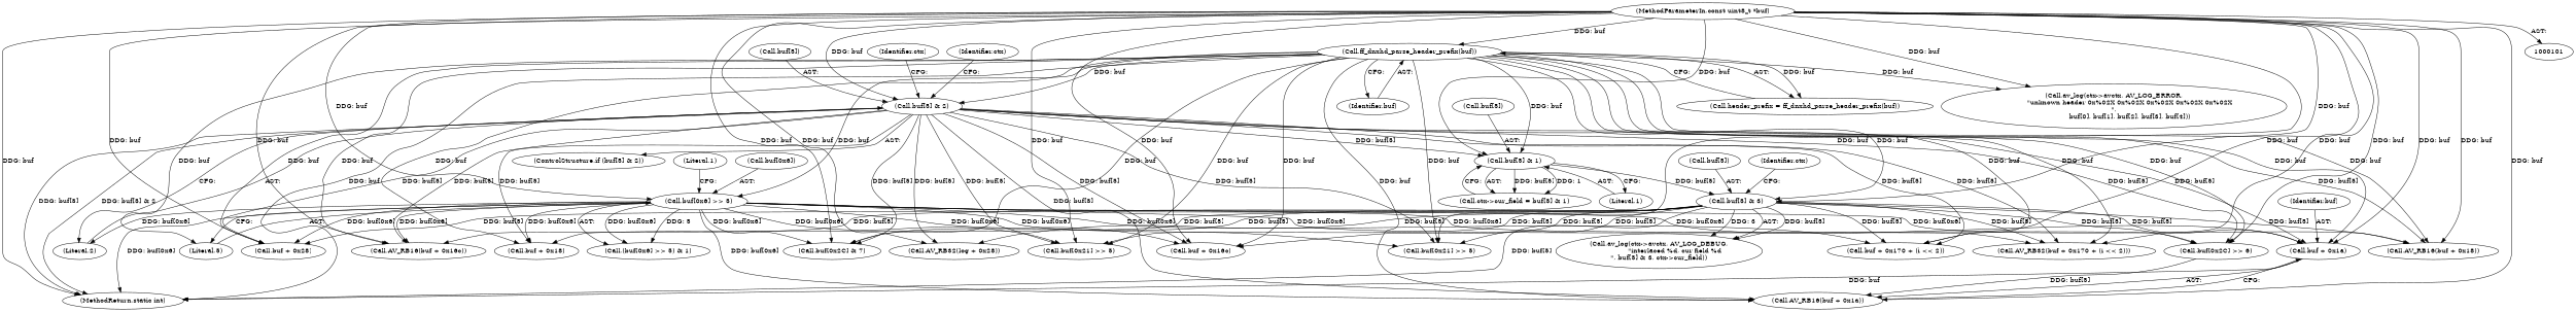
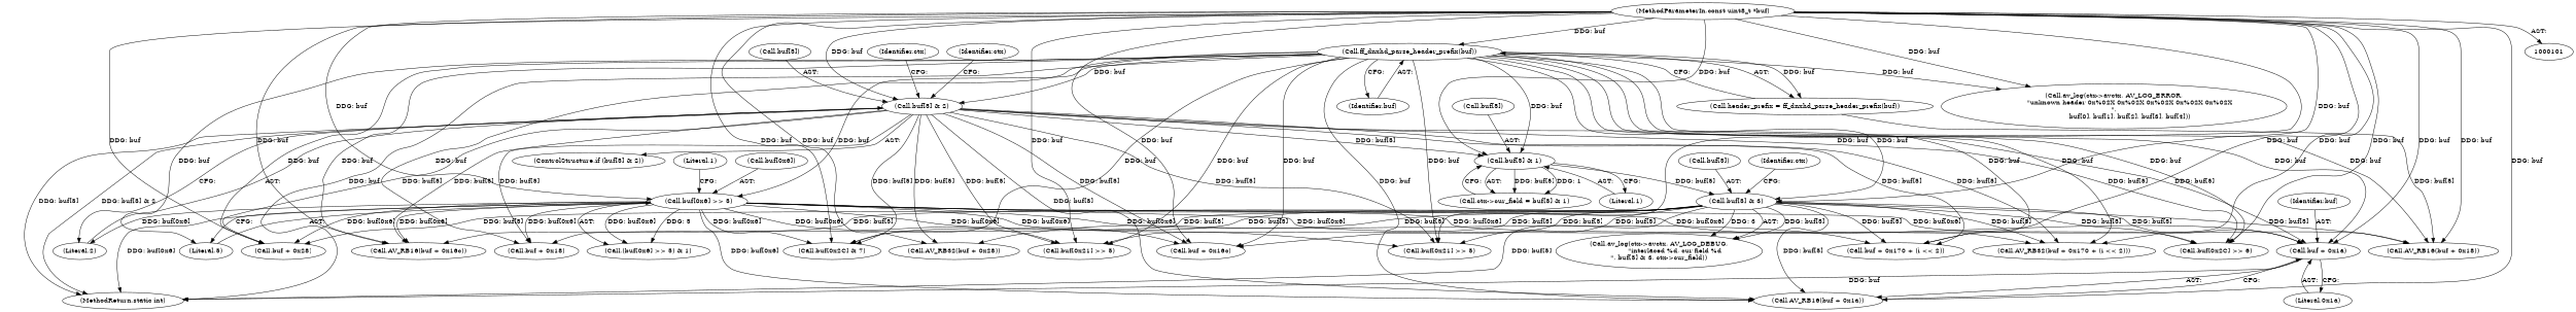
  digraph {
    n1 [label="(Call,buf + 0x1a)"]
    n2 [label="(Call,AV_RB16(buf + 0x1a))"]
+   n3 [label="(Literal,0x1a)"]
    n4 [label="(MethodReturn,static int)"]
    n5 [label="(Call,buf[5] & 2)"]
    n6 [label="(Call,buf[5] & 1)"]
    n7 [label="(Call,buf + 0x28)"]
-   n8 [label="(Call,AV_RB32(log + 0x28))"]
+   n8 [label="(Call,AV_RB32(buf + 0x28))"]
    n9 [label="(Call,AV_RB16(buf + 0x18))"]
    n10 [label="(Call,buf[0x2C] & 7)"]
    n11 [label="(Call,buf + 0x18)"]
    n12 [label="(Call,buf + 0x170 + (i << 2))"]
    n13 [label="(Call,buf + 0x16c)"]
    n14 [label="(Call,AV_RB32(buf + 0x170 + (i << 2)))"]
    n15 [label="(Call,AV_RB16(buf + 0x16c))"]
    n16 [label="(Call,buf[0x21] >> 5)"]
    n17 [label="(Call,buf[0x21] >> 5)"]
    n18 [label="(ControlStructure,if (buf[5] & 2))"]
    n19 [label="(Literal,2)"]
    n20 [label="(Call,buf[0x2C] >> 6)"]
    n21 [label="(Call,buf[5] & 3)"]
    n22 [label="(Call,ctx->cur_field = buf[5] & 1)"]
    n23 [label="(Literal,1)"]
    n24 [label="(Call,ff_dnxhd_parse_header_prefix(buf))"]
    n25 [label="(Call,buf[0x6] >> 5)"]
    n26 [label="(Call,header_prefix = ff_dnxhd_parse_header_prefix(buf))"]
    n27 [label="(Identifier,buf)"]
    n28 [label="(Call,av_log(ctx->avctx, AV_LOG_ERROR,\n               \"unknown header 0x%02X 0x%02X 0x%02X 0x%02X 0x%02X\n\",\n               buf[0], buf[1], buf[2], buf[3], buf[4]))"]
    n29 [label="(Literal,5)"]
    n30 [label="(Call,(buf[0x6] >> 5) & 1)"]
    n31 [label="(Call,av_log(ctx->avctx, AV_LOG_DEBUG,\n               \"interlaced %d, cur field %d\n\", buf[5] & 3, ctx->cur_field))"]
    n32 [label="(MethodParameterIn,const uint8_t *buf)"]
    1000101
    n34 [label="(Identifier,buf)"]
    n35 [label="(Identifier,ctx)"]
    n36 [label="(Call,buf[5])"]
    n37 [label="(Call,buf[5])"]
    n38 [label="(Identifier,ctx)"]
    n39 [label="(Literal,1)"]
    n40 [label="(Identifier,ctx)"]
    n41 [label="(Call,buf[5])"]
    n42 [label="(Call,buf[0x6])"]
    n1 -> n2 [label="AST: "]
+   n1 -> n3 [label="CFG: "]
    n1 -> n4 [label="DDG: buf"]
    n2 -> n1 [label="CFG: "]
+   n3 -> n1 [label="AST: "]
    n5 -> n1 [label="DDG: buf[5]"]
    n5 -> n2 [label="DDG: buf[5]"]
    n5 -> n4 [label="DDG: buf[5] & 2"]
    n5 -> n4 [label="DDG: buf[5]"]
    n5 -> n6 [label="DDG: buf[5]"]
    n5 -> n7 [label="DDG: buf[5]"]
    n5 -> n8 [label="DDG: buf[5]"]
-   n5 -> n9 [label="DDG: buf[5]"]
+   n26 -> n9 [label="DDG: buf[5]"]
    n5 -> n10 [label="DDG: buf[5]"]
    n5 -> n11 [label="DDG: buf[5]"]
    n5 -> n12 [label="DDG: buf[5]"]
    n5 -> n13 [label="DDG: buf[5]"]
    n5 -> n14 [label="DDG: buf[5]"]
    n5 -> n15 [label="DDG: buf[5]"]
    n5 -> n16 [label="DDG: buf[5]"]
    n5 -> n17 [label="DDG: buf[5]"]
    n5 -> n18 [label="AST: "]
    n5 -> n19 [label="CFG: "]
    n5 -> n20 [label="DDG: buf[5]"]
    n6 -> n21 [label="DDG: buf[5]"]
    n6 -> n22 [label="AST: "]
    n6 -> n22 [label="DDG: buf[5]"]
    n6 -> n22 [label="DDG: 1"]
    n6 -> n23 [label="CFG: "]
    n19 -> n5 [label="AST: "]
    n21 -> n1 [label="DDG: buf[5]"]
-   n20 -> n2 [label="DDG: buf[5]"]
+   n21 -> n2 [label="DDG: buf[5]"]
    n21 -> n4 [label="DDG: buf[5]"]
    n21 -> n7 [label="DDG: buf[5]"]
    n21 -> n8 [label="DDG: buf[5]"]
    n21 -> n9 [label="DDG: buf[5]"]
    n21 -> n10 [label="DDG: buf[5]"]
    n21 -> n11 [label="DDG: buf[5]"]
    n21 -> n12 [label="DDG: buf[5]"]
    n21 -> n13 [label="DDG: buf[5]"]
    n21 -> n14 [label="DDG: buf[5]"]
    n21 -> n15 [label="DDG: buf[5]"]
    n21 -> n16 [label="DDG: buf[5]"]
    n21 -> n17 [label="DDG: buf[5]"]
    n21 -> n20 [label="DDG: buf[5]"]
    n21 -> n31 [label="AST: "]
    n21 -> n31 [label="DDG: buf[5]"]
    n21 -> n31 [label="DDG: 3"]
    n22 -> n6 [label="CFG: "]
    n23 -> n6 [label="AST: "]
    n24 -> n1 [label="DDG: buf"]
    n24 -> n2 [label="DDG: buf"]
    n24 -> n4 [label="DDG: buf"]
    n24 -> n5 [label="DDG: buf"]
    n24 -> n6 [label="DDG: buf"]
    n24 -> n7 [label="DDG: buf"]
    n24 -> n9 [label="DDG: buf"]
    n24 -> n10 [label="DDG: buf"]
    n24 -> n11 [label="DDG: buf"]
    n24 -> n12 [label="DDG: buf"]
    n24 -> n13 [label="DDG: buf"]
    n24 -> n14 [label="DDG: buf"]
    n24 -> n15 [label="DDG: buf"]
    n24 -> n16 [label="DDG: buf"]
    n24 -> n17 [label="DDG: buf"]
    n24 -> n20 [label="DDG: buf"]
    n24 -> n21 [label="DDG: buf"]
    n24 -> n25 [label="DDG: buf"]
    n24 -> n26 [label="AST: "]
    n24 -> n26 [label="DDG: buf"]
    n24 -> n27 [label="CFG: "]
    n24 -> n28 [label="DDG: buf"]
    n24 -> n29 [label="DDG: buf"]
    n25 -> n1 [label="DDG: buf[0x6]"]
    n25 -> n2 [label="DDG: buf[0x6]"]
    n25 -> n4 [label="DDG: buf[0x6]"]
    n25 -> n7 [label="DDG: buf[0x6]"]
    n25 -> n9 [label="DDG: buf[0x6]"]
    n25 -> n10 [label="DDG: buf[0x6]"]
    n25 -> n11 [label="DDG: buf[0x6]"]
    n25 -> n12 [label="DDG: buf[0x6]"]
    n25 -> n13 [label="DDG: buf[0x6]"]
    n25 -> n14 [label="DDG: buf[0x6]"]
    n25 -> n15 [label="DDG: buf[0x6]"]
    n25 -> n16 [label="DDG: buf[0x6]"]
    n25 -> n17 [label="DDG: buf[0x6]"]
    n25 -> n19 [label="DDG: buf[0x6]"]
    n25 -> n20 [label="DDG: buf[0x6]"]
    n25 -> n29 [label="CFG: "]
    n25 -> n30 [label="AST: "]
    n25 -> n30 [label="DDG: buf[0x6]"]
    n25 -> n30 [label="DDG: 5"]
    n26 -> n24 [label="CFG: "]
    n27 -> n24 [label="AST: "]
    n29 -> n25 [label="AST: "]
    n32 -> n1 [label="DDG: buf"]
    n32 -> n2 [label="DDG: buf"]
-   n32 -> n4 [label="DDG: buf"]
    n32 -> n5 [label="DDG: buf"]
    n32 -> n6 [label="DDG: buf"]
    n32 -> n7 [label="DDG: buf"]
    n32 -> n8 [label="DDG: buf"]
    n32 -> n9 [label="DDG: buf"]
    n32 -> n10 [label="DDG: buf"]
    n32 -> n12 [label="DDG: buf"]
    n32 -> n13 [label="DDG: buf"]
    n32 -> n14 [label="DDG: buf"]
    n32 -> n15 [label="DDG: buf"]
    n32 -> n16 [label="DDG: buf"]
    n32 -> n17 [label="DDG: buf"]
    n32 -> n20 [label="DDG: buf"]
    n32 -> n21 [label="DDG: buf"]
    n32 -> n24 [label="DDG: buf"]
    n32 -> n25 [label="DDG: buf"]
    n32 -> n28 [label="DDG: buf"]
    n32 -> 1000101 [label="AST: "]
    n34 -> n1 [label="AST: "]
    n35 -> n21 [label="CFG: "]
    n36 -> n6 [label="AST: "]
    n37 -> n21 [label="AST: "]
    n38 -> n5 [label="CFG: "]
    n39 -> n25 [label="CFG: "]
    n40 -> n5 [label="CFG: "]
    n41 -> n5 [label="AST: "]
    n42 -> n25 [label="AST: "]
  }
